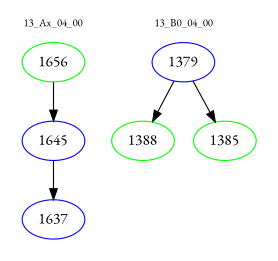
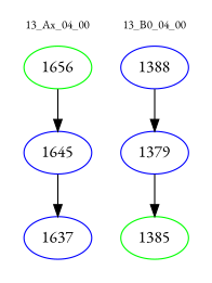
  digraph {
    fontname="EB Garamond"
    node [color=green fontname="EB Garamond"]
    edge [color=black fontname="EB Garamond"]
    n1 [label=1656]
    n2 [color=blue label=1645]
    n3 [color=blue label=1637]
-   n4 [label=1388]
+   n4 [color=blue label=1388]
    n5 [color=blue label=1379]
    n6 [label=1385]
    subgraph cluster_1 {
      color=white
      fontsize=10
      label="13_Ax_04_00"
      n1
      n2
      n3
    }
    subgraph cluster_2 {
      color=white
      fontsize=10
      label="13_B0_04_00"
      n4
      n5
      n6
    }
    n1 -> n2
    n2 -> n3
-   n5 -> n4
+   n4 -> n5
    n5 -> n6
  }
